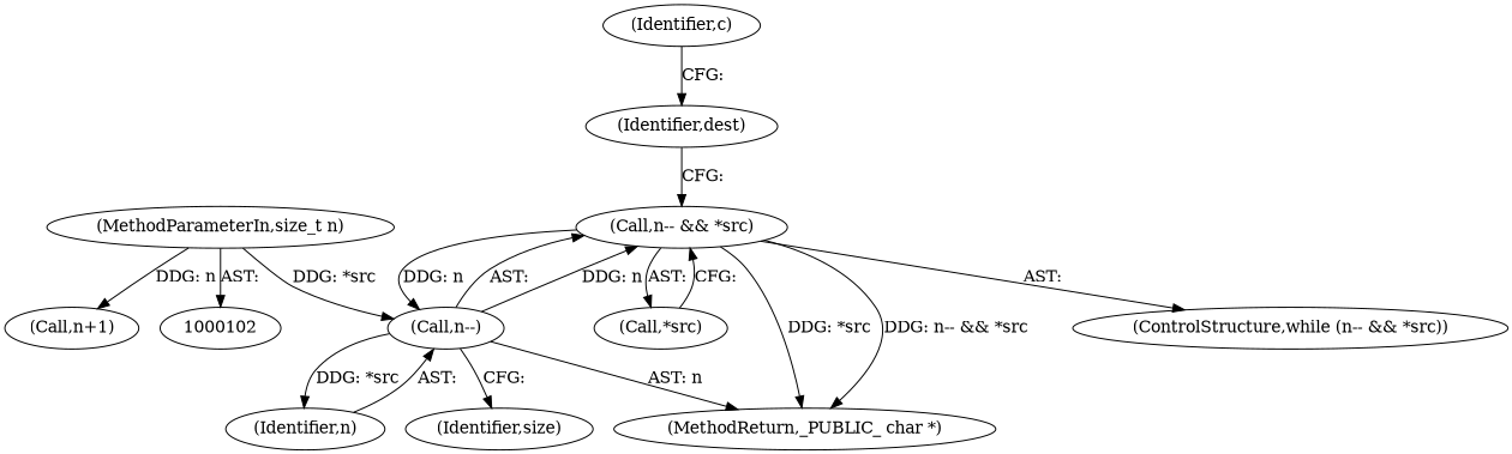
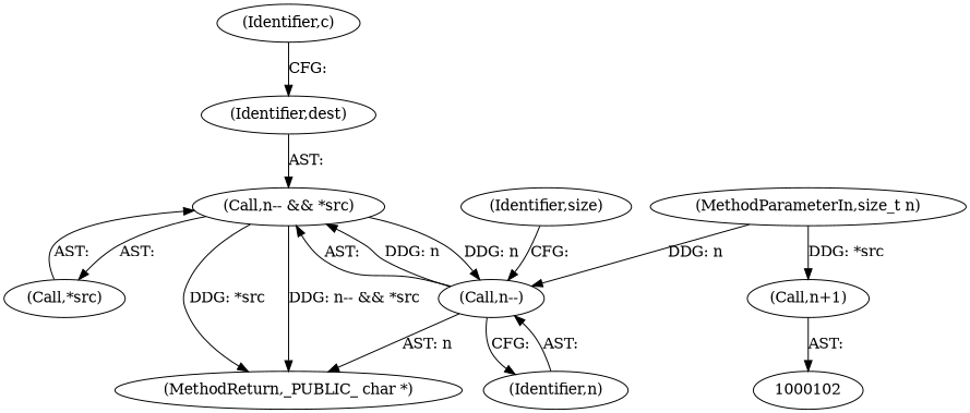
  digraph {
    n1 [label="(Call,n-- && *src)"]
    n2 [label="(Call,n--)"]
    n3 [label="(Call,*src)"]
    n4 [label="(MethodReturn,_PUBLIC_ char *)"]
-   n5 [label="(ControlStructure,while (n-- && *src))"]
    n6 [label="(Identifier,n)"]
    n7 [label="(MethodParameterIn,size_t n)"]
    n8 [label="(Call,n+1)"]
    1000102
    n10 [label="(Identifier,dest)"]
    n11 [label="(Identifier,c)"]
    n12 [label="(Identifier,size)"]
    n1 -> n2 [label="DDG: n"]
    n1 -> n3 [label="AST: "]
    n1 -> n4 [label="DDG: *src"]
    n1 -> n4 [label="DDG: n-- && *src"]
-   n1 -> n5 [label="AST: "]
    n2 -> n1 [label="AST: "]
    n2 -> n1 [label="DDG: n"]
    n2 -> n4 [label="AST: n"]
-   n2 -> n6 [label="DDG: *src"]
-   n3 -> n1 [label="CFG: "]
+   n2 -> n6 [label="CFG: "]
+   n3 -> n1 [label="AST: "]
    n6 -> n2 [label="AST: "]
-   n7 -> n2 [label="DDG: *src"]
-   n7 -> n8 [label="DDG: n"]
-   n7 -> 1000102 [label="AST: "]
-   n10 -> n1 [label="CFG: "]
+   n7 -> n2 [label="DDG: n"]
+   n7 -> n8 [label="DDG: *src"]
+   n8 -> 1000102 [label="AST: "]
+   n10 -> n1 [label="AST: "]
    n11 -> n10 [label="CFG: "]
-   n2 -> n12 [label="CFG: "]
+   n12 -> n2 [label="CFG: "]
  }
